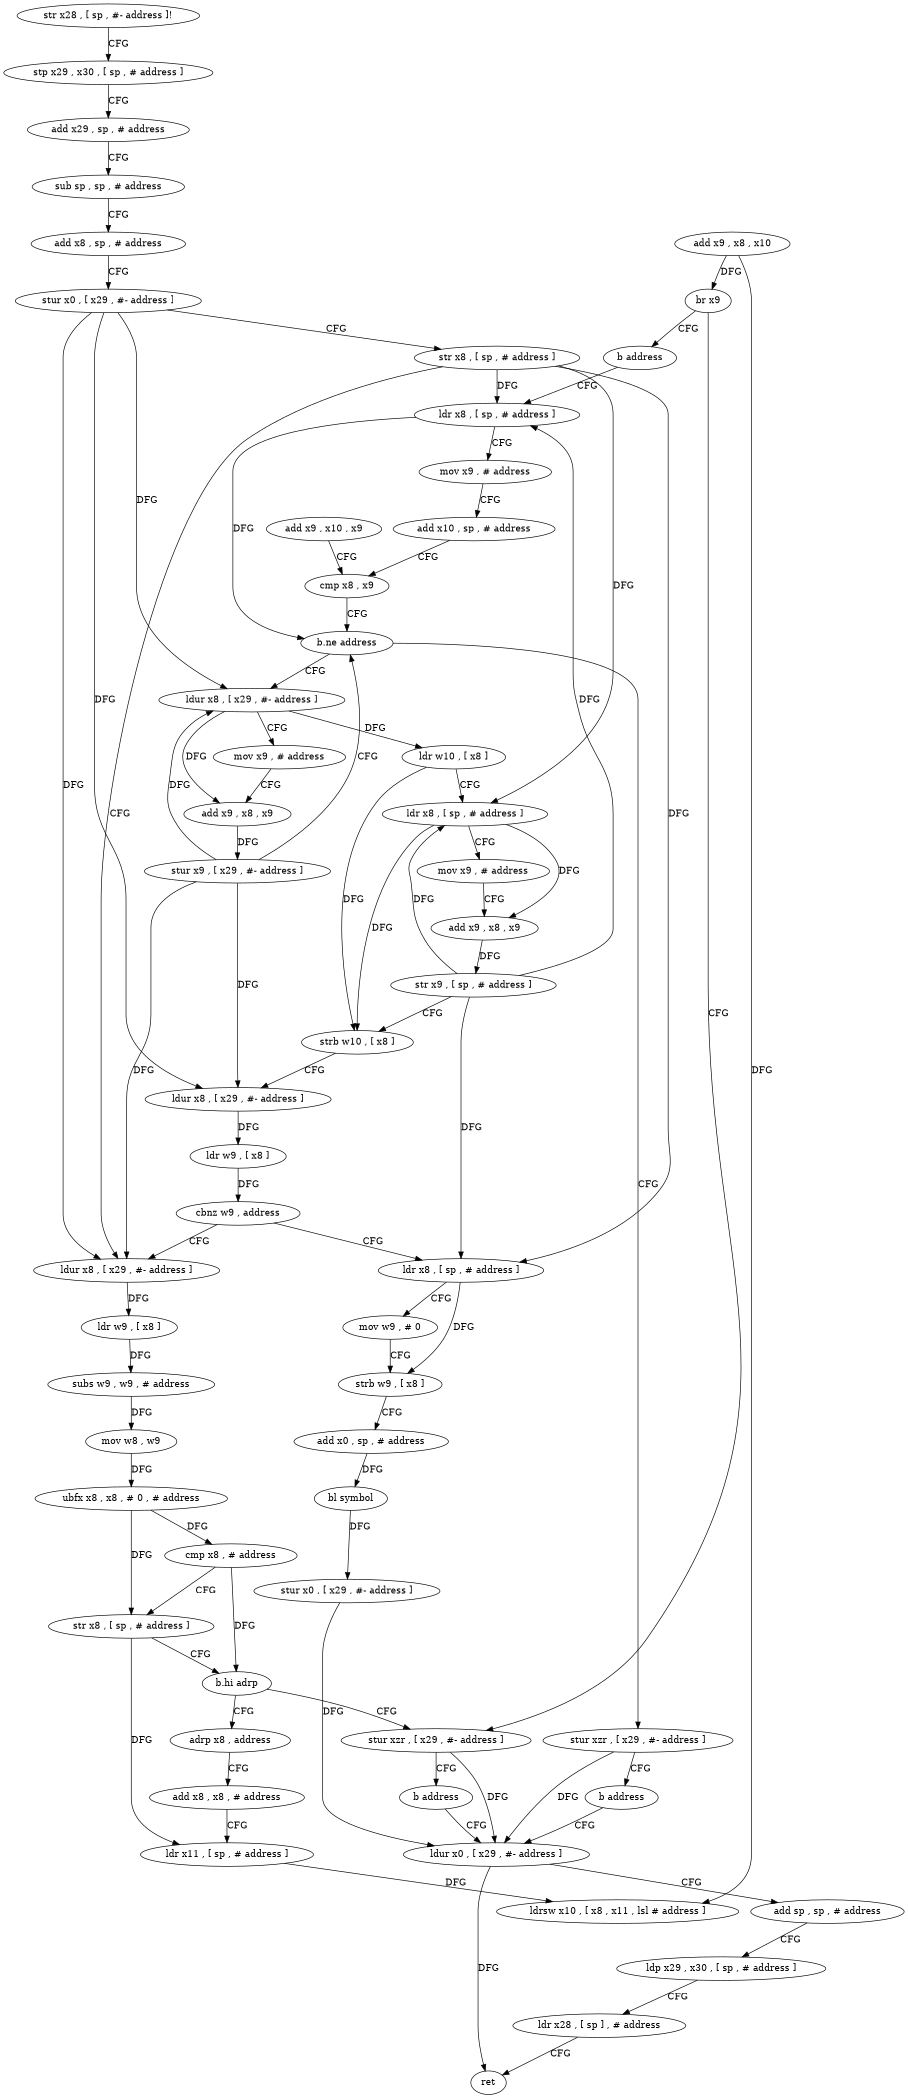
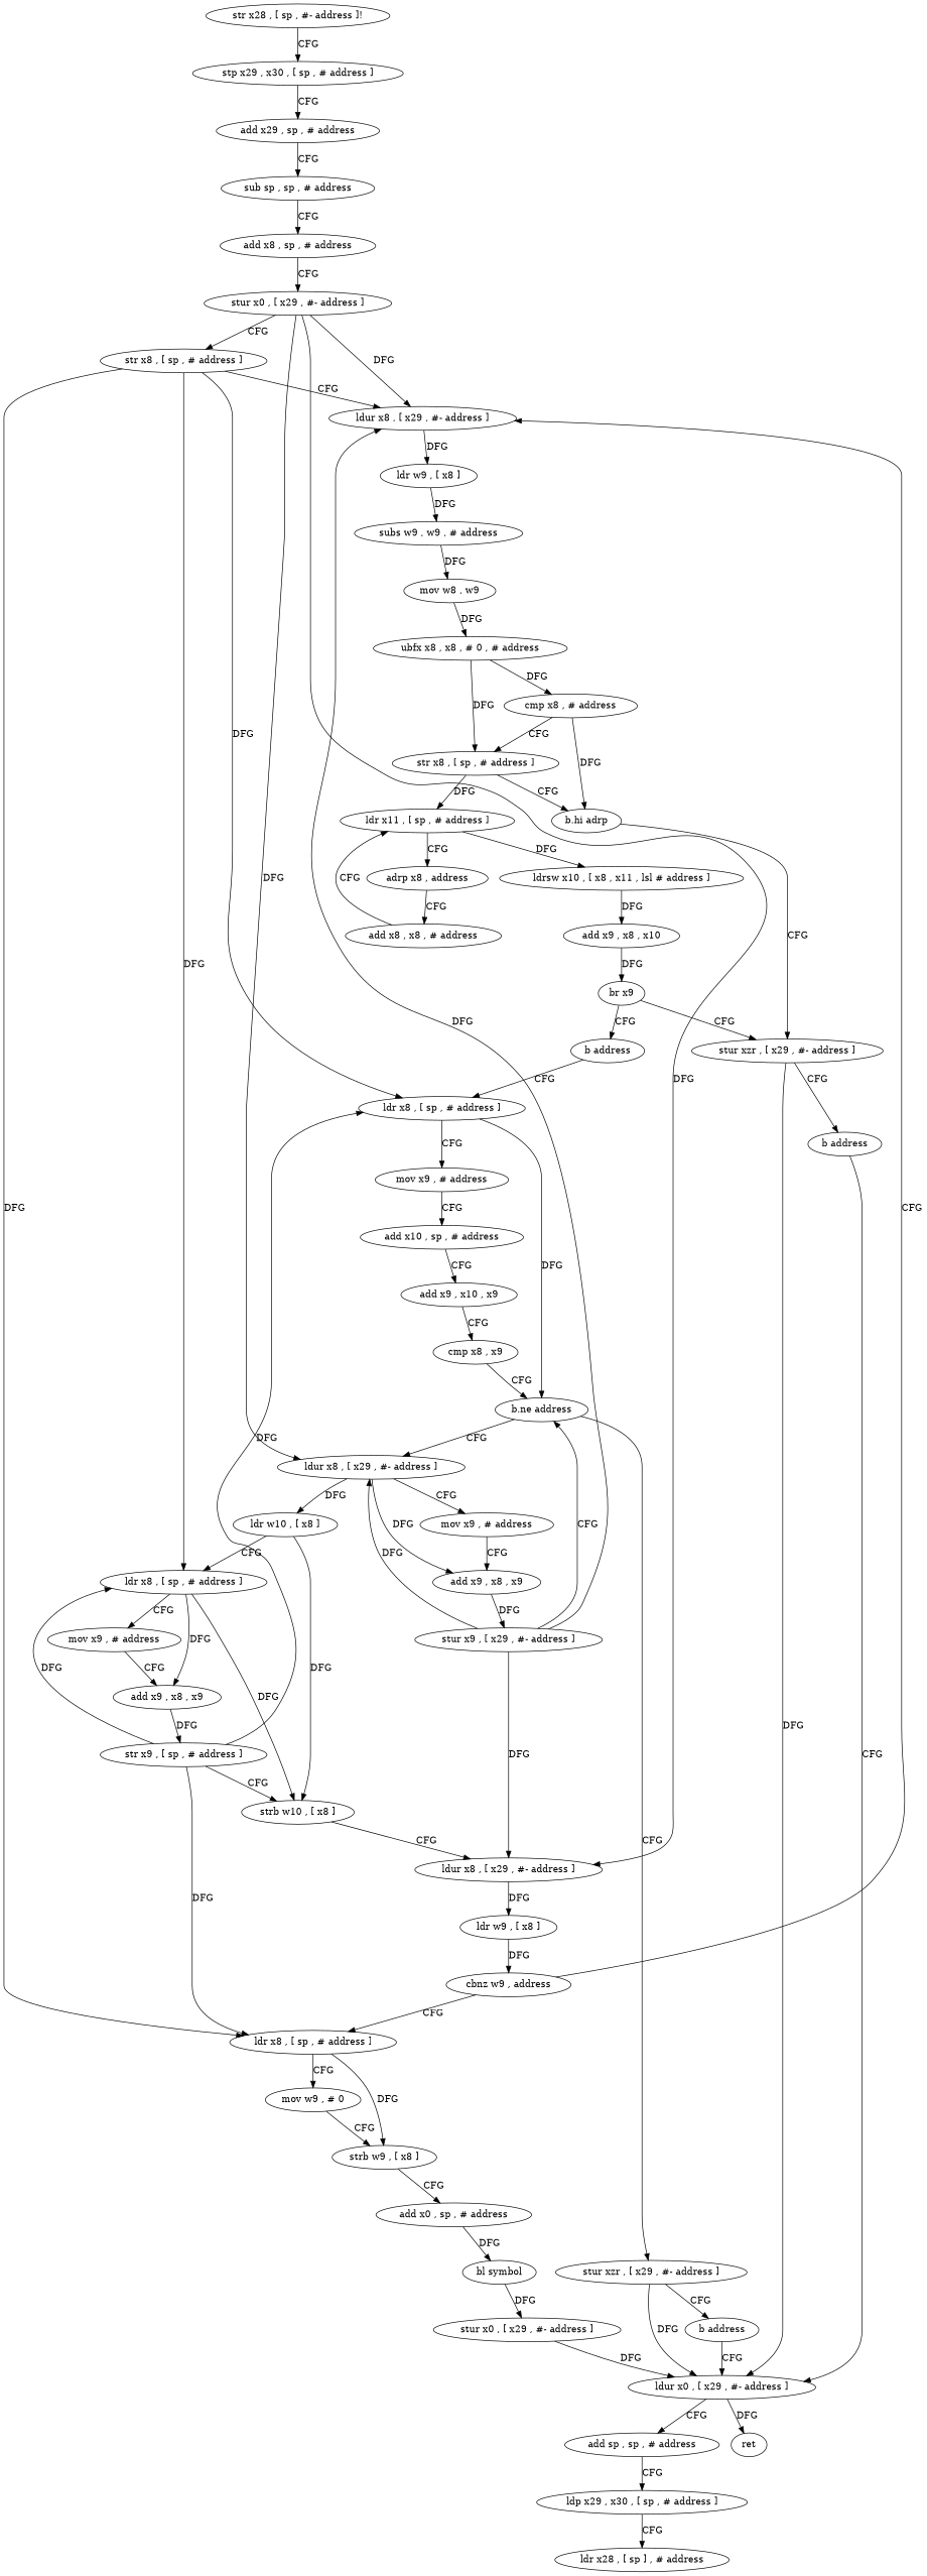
  digraph {
    n1 [label="str x28 , [ sp , #- address ]!"]
    n2 [label="stp x29 , x30 , [ sp , # address ]"]
    n3 [label="add x29 , sp , # address"]
    n4 [label="sub sp , sp , # address"]
    n5 [label="add x8 , sp , # address"]
    n6 [label="stur x0 , [ x29 , #- address ]"]
    n7 [label="str x8 , [ sp , # address ]"]
    n8 [label="ldur x8 , [ x29 , #- address ]"]
    n9 [label="ldur x8 , [ x29 , #- address ]"]
    n10 [label="ldur x8 , [ x29 , #- address ]"]
    n11 [label="ldr x8 , [ sp , # address ]"]
    n12 [label="ldr x8 , [ sp , # address ]"]
    n13 [label="ldr x8 , [ sp , # address ]"]
    n14 [label="ldr w9 , [ x8 ]"]
    n15 [label="mov x9 , # address"]
    n16 [label="add x9 , x8 , x9"]
    n17 [label="ldr w10 , [ x8 ]"]
    n18 [label="ldr w9 , [ x8 ]"]
    n19 [label="mov x9 , # address"]
    n20 [label="b.ne address"]
    n21 [label="strb w10 , [ x8 ]"]
    n22 [label="mov x9 , # address"]
    n23 [label="add x9 , x8 , x9"]
    n24 [label="mov w9 , # 0"]
    n25 [label="strb w9 , [ x8 ]"]
    n26 [label="subs w9 , w9 , # address"]
    n27 [label="stur xzr , [ x29 , #- address ]"]
    n28 [label="b address"]
    n29 [label="ldur x0 , [ x29 , #- address ]"]
    n30 [label="add sp , sp , # address"]
    n31 [label=ret]
    n32 [label="ldp x29 , x30 , [ sp , # address ]"]
    n33 [label="adrp x8 , address"]
    n34 [label="add x8 , x8 , # address"]
    n35 [label="ldr x11 , [ sp , # address ]"]
    n36 [label="ldrsw x10 , [ x8 , x11 , lsl # address ]"]
    n37 [label="add x9 , x8 , x10"]
    n38 [label="br x9"]
    n39 [label="b address"]
    n40 [label="ldr x28 , [ sp ] , # address"]
    n41 [label="add x10 , sp , # address"]
    n42 [label="stur xzr , [ x29 , #- address ]"]
    n43 [label="add x9 , x10 , x9"]
    n44 [label="cmp x8 , x9"]
    n45 [label="b address"]
    n46 [label="stur x9 , [ x29 , #- address ]"]
    n47 [label="str x9 , [ sp , # address ]"]
    n48 [label="cbnz w9 , address"]
    n49 [label="add x0 , sp , # address"]
    n50 [label="mov w8 , w9"]
    n51 [label="ubfx x8 , x8 , # 0 , # address"]
    n52 [label="cmp x8 , # address"]
    n53 [label="str x8 , [ sp , # address ]"]
    n54 [label="b.hi adrp"]
    n55 [label="bl symbol"]
    n56 [label="stur x0 , [ x29 , #- address ]"]
    n1 -> n2 [label=CFG]
    n2 -> n3 [label=CFG]
    n3 -> n4 [label=CFG]
    n4 -> n5 [label=CFG]
    n5 -> n6 [label=CFG]
    n6 -> n7 [label=CFG]
    n6 -> n8 [label=DFG]
    n6 -> n9 [label=DFG]
    n6 -> n10 [label=DFG]
    n7 -> n8 [label=CFG]
    n7 -> n11 [label=DFG]
    n7 -> n12 [label=DFG]
    n7 -> n13 [label=DFG]
    n8 -> n14 [label=DFG]
    n9 -> n15 [label=CFG]
    n9 -> n16 [label=DFG]
    n9 -> n17 [label=DFG]
    n10 -> n18 [label=DFG]
    n11 -> n19 [label=CFG]
    n11 -> n20 [label=DFG]
    n12 -> n21 [label=DFG]
    n12 -> n22 [label=CFG]
    n12 -> n23 [label=DFG]
    n13 -> n24 [label=CFG]
    n13 -> n25 [label=DFG]
    n14 -> n26 [label=DFG]
    n15 -> n16 [label=CFG]
    n16 -> n46 [label=DFG]
    n17 -> n12 [label=CFG]
    n17 -> n21 [label=DFG]
    n18 -> n48 [label=DFG]
    n19 -> n41 [label=CFG]
    n20 -> n9 [label=CFG]
    n20 -> n42 [label=CFG]
    n21 -> n10 [label=CFG]
    n22 -> n23 [label=CFG]
    n23 -> n47 [label=DFG]
    n24 -> n25 [label=CFG]
    n25 -> n49 [label=CFG]
    n26 -> n50 [label=DFG]
    n27 -> n28 [label=CFG]
    n27 -> n29 [label=DFG]
    n28 -> n29 [label=CFG]
    n29 -> n30 [label=CFG]
    n29 -> n31 [label=DFG]
    n30 -> n32 [label=CFG]
    n32 -> n40 [label=CFG]
    n33 -> n34 [label=CFG]
    n34 -> n35 [label=CFG]
    n35 -> n36 [label=DFG]
-   n37 -> n36 [label=DFG]
+   n36 -> n37 [label=DFG]
    n37 -> n38 [label=DFG]
    n38 -> n27 [label=CFG]
    n38 -> n39 [label=CFG]
    n39 -> n11 [label=CFG]
-   n40 -> n31 [label=CFG]
-   n41 -> n44 [label=CFG]
+   n41 -> n43 [label=CFG]
    n42 -> n29 [label=DFG]
    n42 -> n45 [label=CFG]
    n43 -> n44 [label=CFG]
    n44 -> n20 [label=CFG]
    n45 -> n29 [label=CFG]
    n46 -> n8 [label=DFG]
    n46 -> n9 [label=DFG]
    n46 -> n10 [label=DFG]
    n46 -> n20 [label=CFG]
    n47 -> n11 [label=DFG]
    n47 -> n12 [label=DFG]
    n47 -> n13 [label=DFG]
    n47 -> n21 [label=CFG]
    n48 -> n8 [label=CFG]
    n48 -> n13 [label=CFG]
    n49 -> n55 [label=DFG]
    n50 -> n51 [label=DFG]
    n51 -> n52 [label=DFG]
    n51 -> n53 [label=DFG]
    n52 -> n53 [label=CFG]
    n52 -> n54 [label=DFG]
    n53 -> n35 [label=DFG]
    n53 -> n54 [label=CFG]
    n54 -> n27 [label=CFG]
-   n54 -> n33 [label=CFG]
+   n35 -> n33 [label=CFG]
    n55 -> n56 [label=DFG]
    n56 -> n29 [label=DFG]
  }
